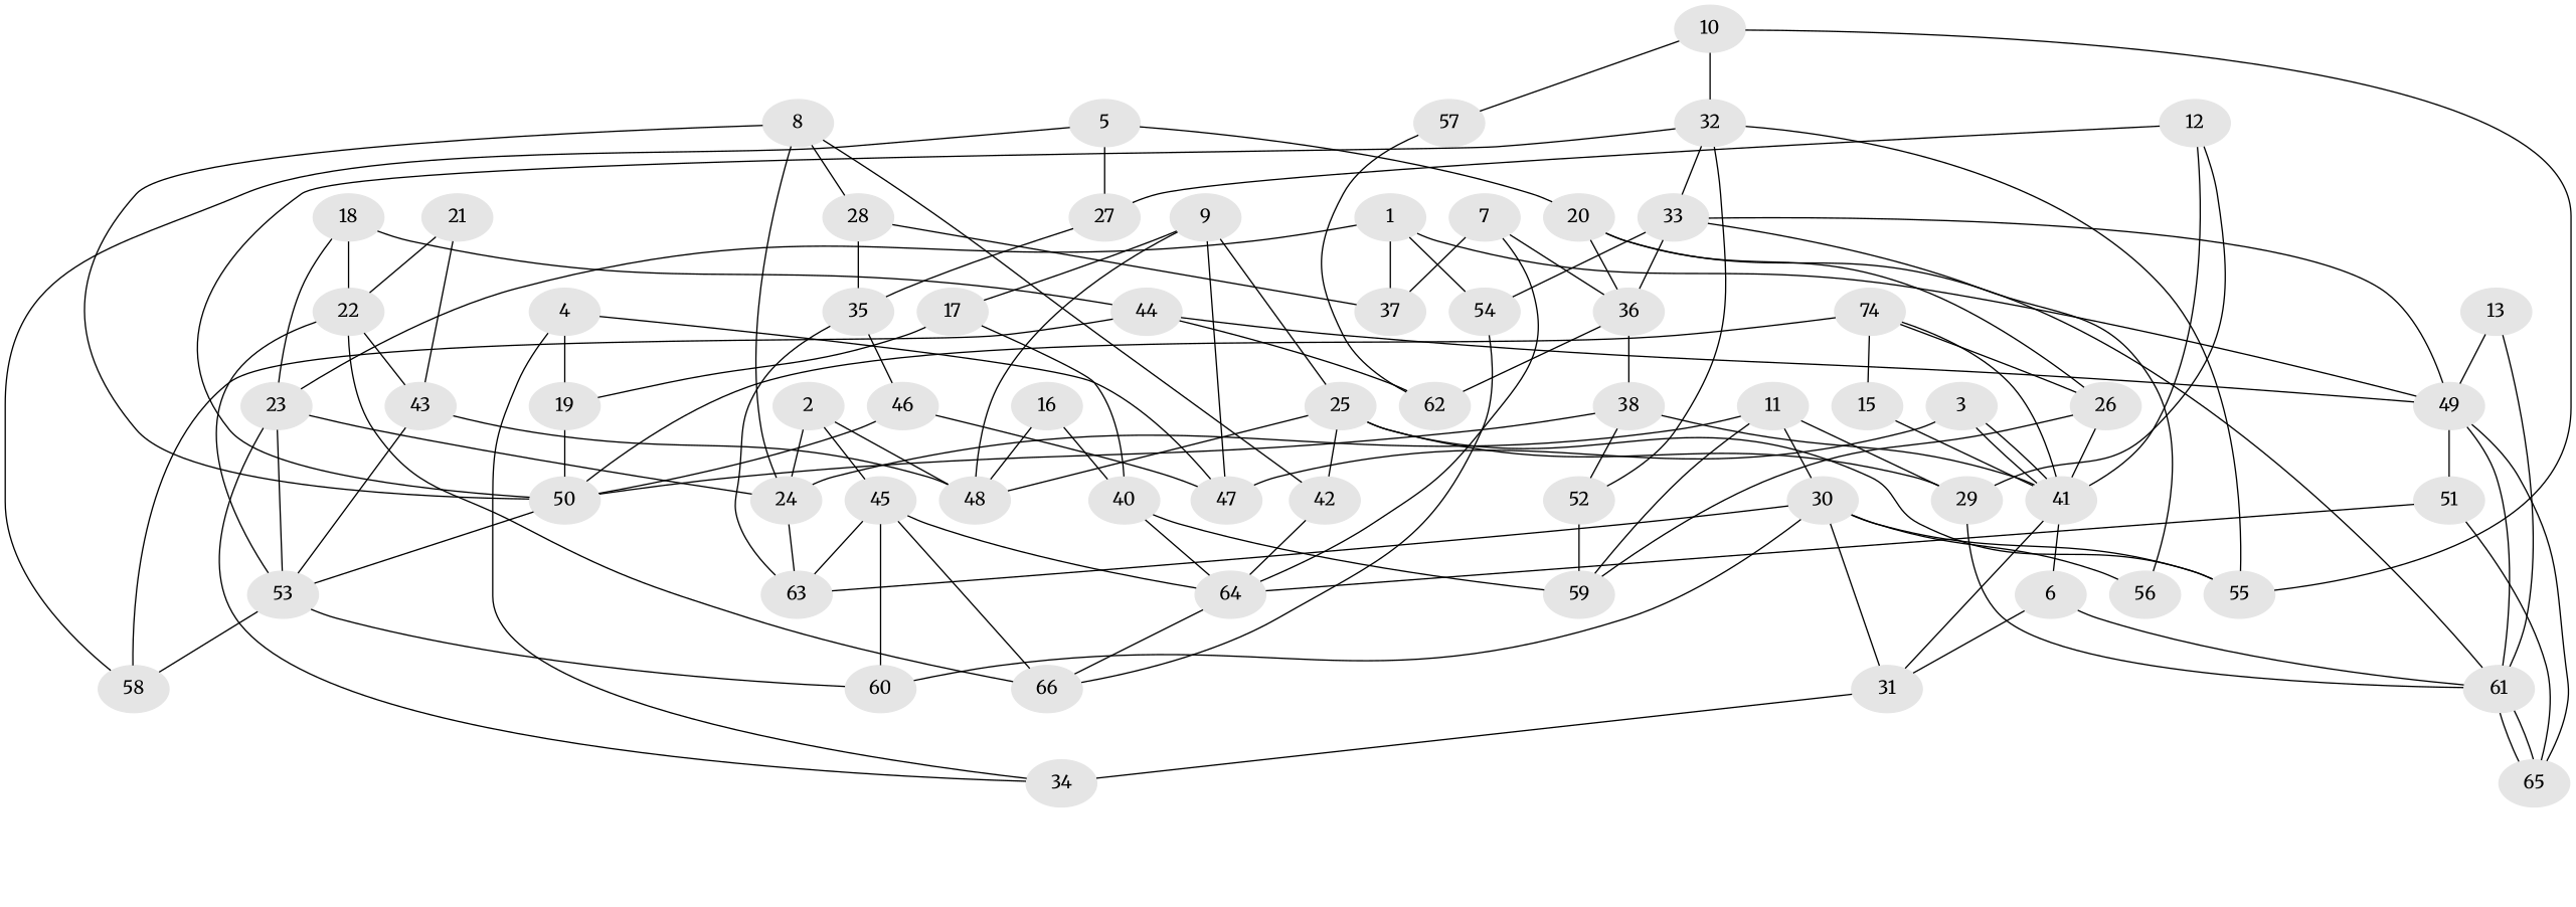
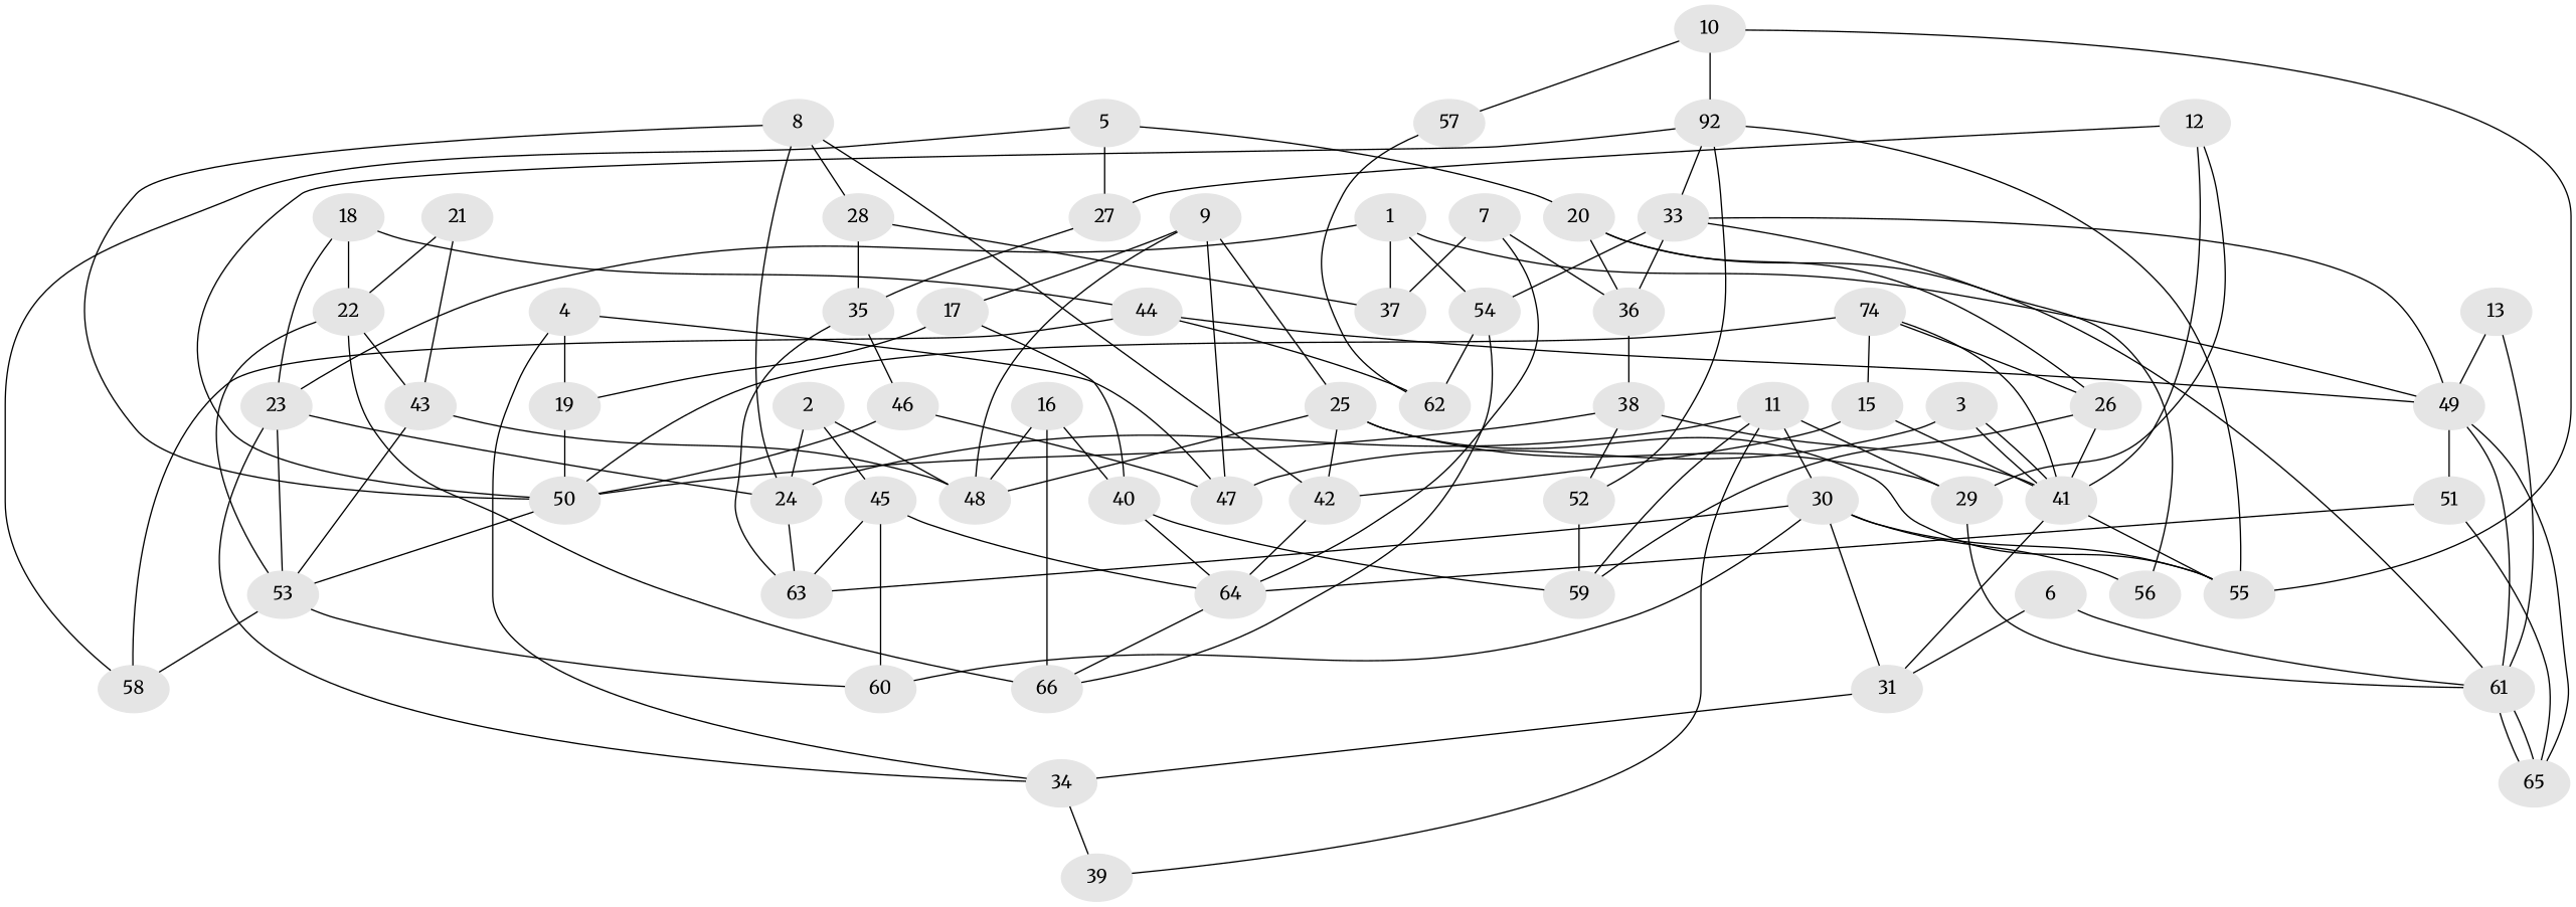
  graph {
    fontname=Merriweather
    node [color=gray90 fontname=Merriweather style=filled]
    edge [fontname=Merriweather]
    1
    23
    37
    49
    54
    24
    34
    53
    61
    51
    65
    66
    2
    45
    48
    63
    64
    60
    3
    41
    47
    55
    4
    19
    50
+   39
    5
    20
    27
    58
    36
    26
    35
    6
    31
    7
    38
    62
    8
    28
    42
    9
    17
    25
    40
    29
    10
-   32
+   32 [label=92]
    57
    33
    52
    11
    30
    59
    56
    12
    13
    n58 [label=74]
    15
    16
    18
    22
    44
    43
    21
    46
    1 -- 23
    1 -- 37
    1 -- 49
    1 -- 54
    23 -- 24
    23 -- 34
    23 -- 53
    49 -- 61
    49 -- 51
    49 -- 65
    54 -- 66
    24 -- 63
+   34 -- 39
    53 -- 60
    53 -- 58
    61 -- 65
    61 -- 65
    51 -- 65
    51 -- 64
    2 -- 24
    2 -- 45
    2 -- 48
    45 -- 63
    45 -- 64
    45 -- 60
    64 -- 66
    3 -- 41
    3 -- 41
    3 -- 47
-   41 -- 6
+   41 -- 55
    4 -- 34
    4 -- 47
    4 -- 19
    19 -- 50
    50 -- 53
    5 -- 20
    5 -- 27
    5 -- 58
    20 -- 61
    20 -- 36
    20 -- 26
    27 -- 35
    36 -- 38
-   36 -- 62
+   54 -- 62
    26 -- 41
    26 -- 59
    35 -- 63
    35 -- 46
    6 -- 61
    6 -- 31
    31 -- 34
    31 -- 41
    7 -- 37
    7 -- 64
    7 -- 36
    38 -- 41
    38 -- 50
    38 -- 52
    8 -- 24
    8 -- 50
    8 -- 28
    8 -- 42
    28 -- 37
    28 -- 35
    42 -- 64
    9 -- 48
    9 -- 47
    9 -- 17
    9 -- 25
    17 -- 19
    17 -- 40
    25 -- 48
    25 -- 55
    25 -- 42
    25 -- 29
    40 -- 64
    40 -- 59
    29 -- 61
    10 -- 55
    10 -- 32
    10 -- 57
    32 -- 55
    32 -- 50
    32 -- 33
    32 -- 52
    57 -- 62
    33 -- 49
    33 -- 54
    33 -- 36
    33 -- 56
    52 -- 59
    11 -- 24
+   11 -- 39
    11 -- 29
    11 -- 30
    11 -- 59
    30 -- 63
    30 -- 60
    30 -- 55
    30 -- 31
    30 -- 56
    12 -- 41
    12 -- 27
    12 -- 29
    13 -- 49
    13 -- 61
    n58 -- 41
    n58 -- 50
    n58 -- 26
    n58 -- 15
    15 -- 41
-   45 -- 66
+   15 -- 42
+   16 -- 66
    16 -- 48
    16 -- 40
    18 -- 23
    18 -- 22
    18 -- 44
    22 -- 53
    22 -- 66
    22 -- 43
    44 -- 49
    44 -- 58
    44 -- 62
    43 -- 53
    43 -- 48
    21 -- 22
    21 -- 43
    46 -- 47
    46 -- 50
  }
